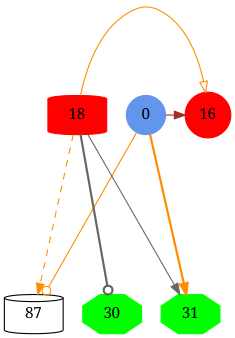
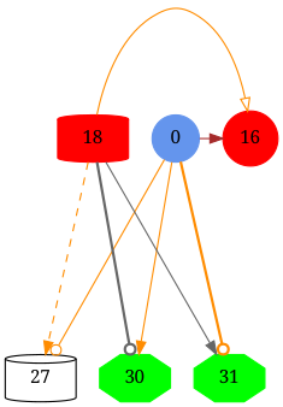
  digraph {
    fontname="Noto Serif"
    ranksep=2.0
    node [color=red fontname="Noto Serif" shape=circle style=filled]
    edge [arrowhead=normal color=darkorange fontname="Noto Serif" style=solid]
    0 [color=cornflowerblue]
    16
    18 [shape=cylinder]
-   27 [color=black shape=cylinder label=87 style=""]
+   27 [color=black shape=cylinder style=""]
    30 [color=green shape=octagon]
    31 [color=green shape=octagon]
    subgraph sub_1 {
      rank=same
      0
      16
      18
    }
    subgraph sub_2 {
      rank=same
      27
    }
    subgraph sub_3 {
      rank=same
      30
      31
    }
    0 -> 16 [color=brown]
    0 -> 27 [arrowhead=odot]
-   0 -> 31 [style=bold]
+   0 -> 30
+   0 -> 31 [arrowhead=odot style=bold]
    18 -> 16 [arrowhead=onormal]
    18 -> 27 [style=dashed]
    18 -> 30 [arrowhead=odot color=gray40 style=bold]
    18 -> 31 [color=gray40]
  }
